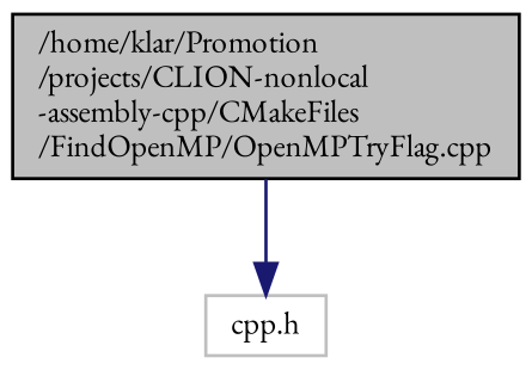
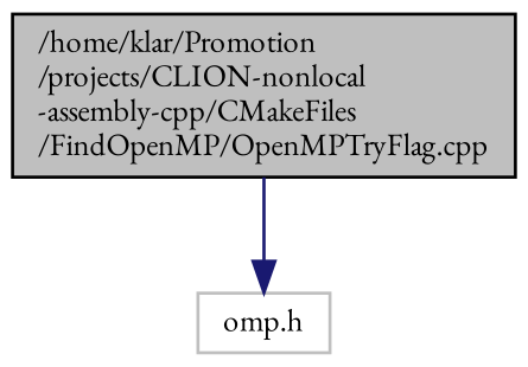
  digraph {
    fontname="EB Garamond"
    node [fontname="EB Garamond" fontsize=10 shape=record style=filled]
    n1 [color=black fillcolor=grey75 fontcolor=black height=0.2 label="/home/klar/Promotion\l/projects/CLION-nonlocal\l-assembly-cpp/CMakeFiles\l/FindOpenMP/OpenMPTryFlag.cpp" width=0.4]
-   n2 [color=grey75 fillcolor=white height=0.2 label="cpp.h" width=0.4]
+   n2 [color=grey75 fillcolor=white height=0.2 label="omp.h" width=0.4]
    n1 -> n2 [color=midnightblue fontname="EB Garamond" fontsize=10 labelfontname=Helvetica labelfontsize=10 style=solid]
  }
